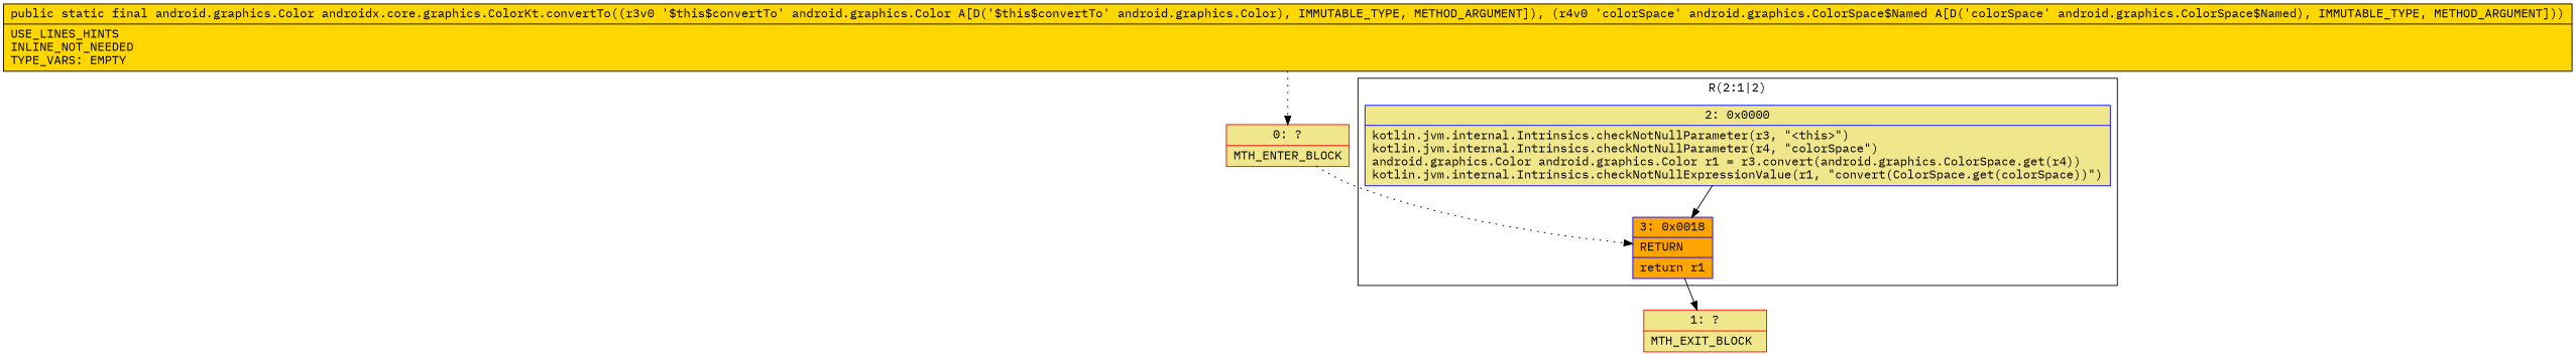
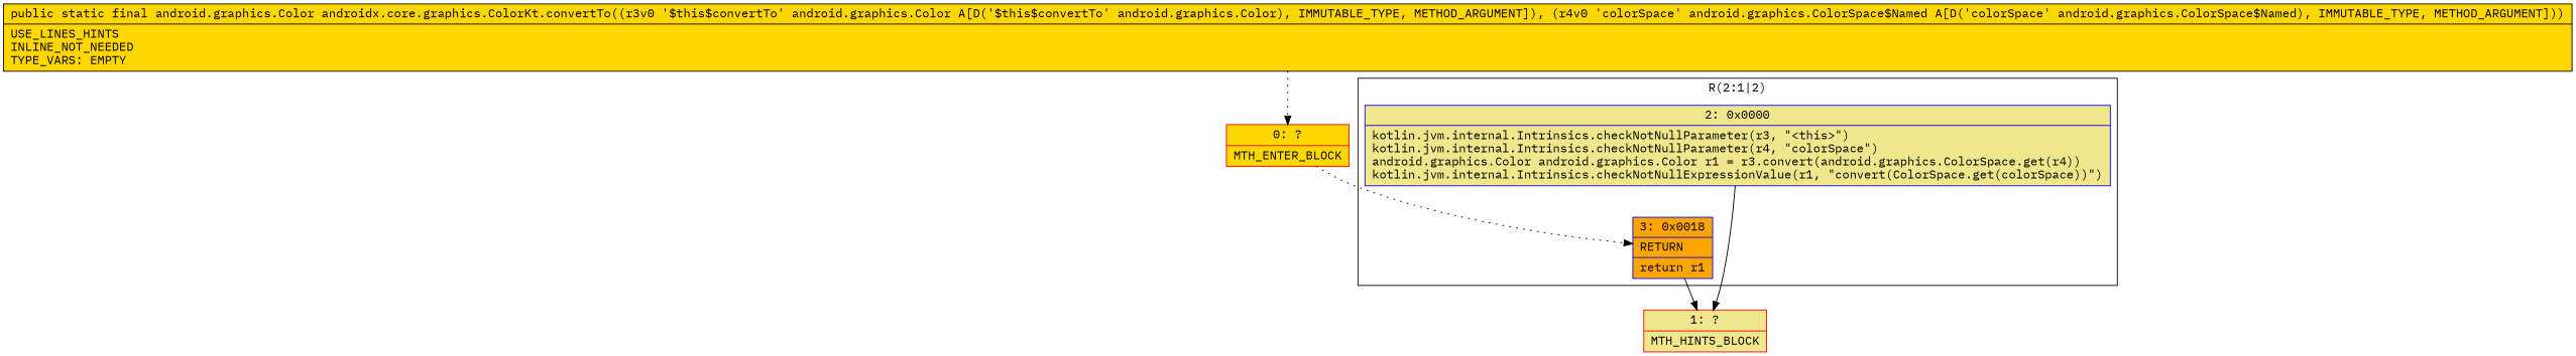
  digraph {
    fontname="IBM Plex Mono"
    node [color=blue fillcolor=khaki fontname="IBM Plex Mono" shape=record style=filled]
    edge [fontname="IBM Plex Mono" style=solid]
    n1 [label="{2\:\ 0x0000|kotlin.jvm.internal.Intrinsics.checkNotNullParameter(r3, \"\<this\>\")\lkotlin.jvm.internal.Intrinsics.checkNotNullParameter(r4, \"colorSpace\")\landroid.graphics.Color android.graphics.Color r1 = r3.convert(android.graphics.ColorSpace.get(r4))\lkotlin.jvm.internal.Intrinsics.checkNotNullExpressionValue(r1, \"convert(ColorSpace.get(colorSpace))\")\l}"]
    n2 [fillcolor=orange label="{3\:\ 0x0018|RETURN\l|return r1\l}"]
-   n3 [color=red label="{1\:\ ?|MTH_EXIT_BLOCK\l}"]
-   n4 [color=red label="{0\:\ ?|MTH_ENTER_BLOCK\l}"]
+   n3 [color=red label="{1\:\ ?|MTH_HINTS_BLOCK\l}"]
+   n4 [color=red fillcolor=gold label="{0\:\ ?|MTH_ENTER_BLOCK\l}"]
    n5 [fillcolor=gold label="{public static final android.graphics.Color androidx.core.graphics.ColorKt.convertTo((r3v0 '$this$convertTo' android.graphics.Color A[D('$this$convertTo' android.graphics.Color), IMMUTABLE_TYPE, METHOD_ARGUMENT]), (r4v0 'colorSpace' android.graphics.ColorSpace$Named A[D('colorSpace' android.graphics.ColorSpace$Named), IMMUTABLE_TYPE, METHOD_ARGUMENT]))  | USE_LINES_HINTS\lINLINE_NOT_NEEDED\lTYPE_VARS: EMPTY\l}" color=""]
    subgraph cluster_1 {
      label="R(2:1|2)"
      n1
      n2
    }
-   n1 -> n2
+   n1 -> n3
    n2 -> n3
    n4 -> n2 [style=dotted]
    n5 -> n4 [style=dotted]
  }
